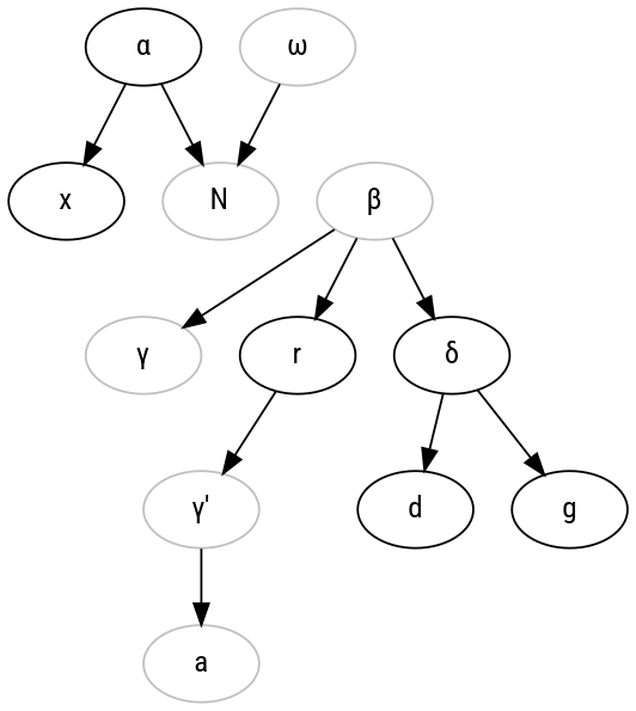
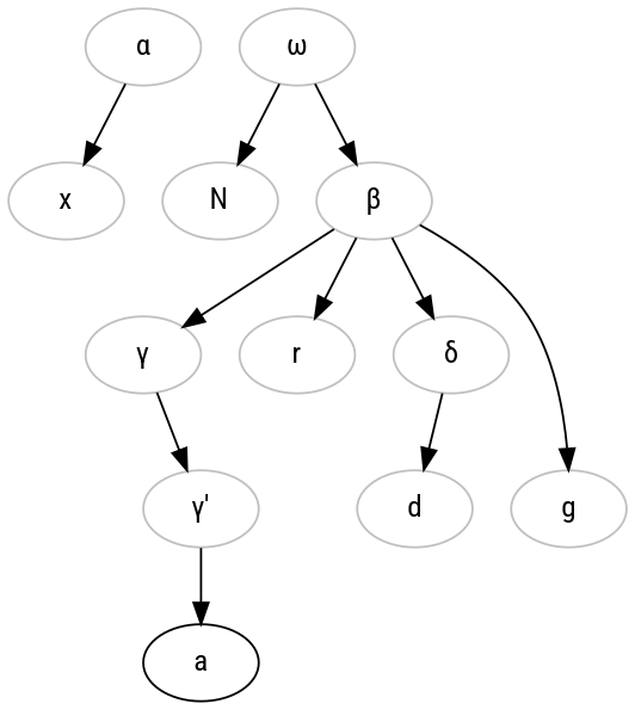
  digraph {
    fontname="Roboto Condensed"
    node [color=grey fontname="Roboto Condensed"]
    edge [fontname="Roboto Condensed"]
-   n1 [color=black label="α"]
+   n1 [label="α"]
    N
-   x [color=""]
+   x
    n4 [label="β"]
    n5 [label="γ"]
-   r [color=""]
-   n7 [color=black label="δ"]
+   r
+   n7 [label="δ"]
    n8 [label="γ'"]
-   d [color=""]
-   g [color=""]
-   a
+   d
+   g
+   a [color=""]
    n12 [label="ω"]
-   n1 -> N
    n1 -> x
    n4 -> n5
    n4 -> r
    n4 -> n7
-   r -> n8
+   n5 -> n8
    n7 -> d
-   n7 -> g
+   n4 -> g
    n8 -> a
    n12 -> N
+   n12 -> n4
  }
